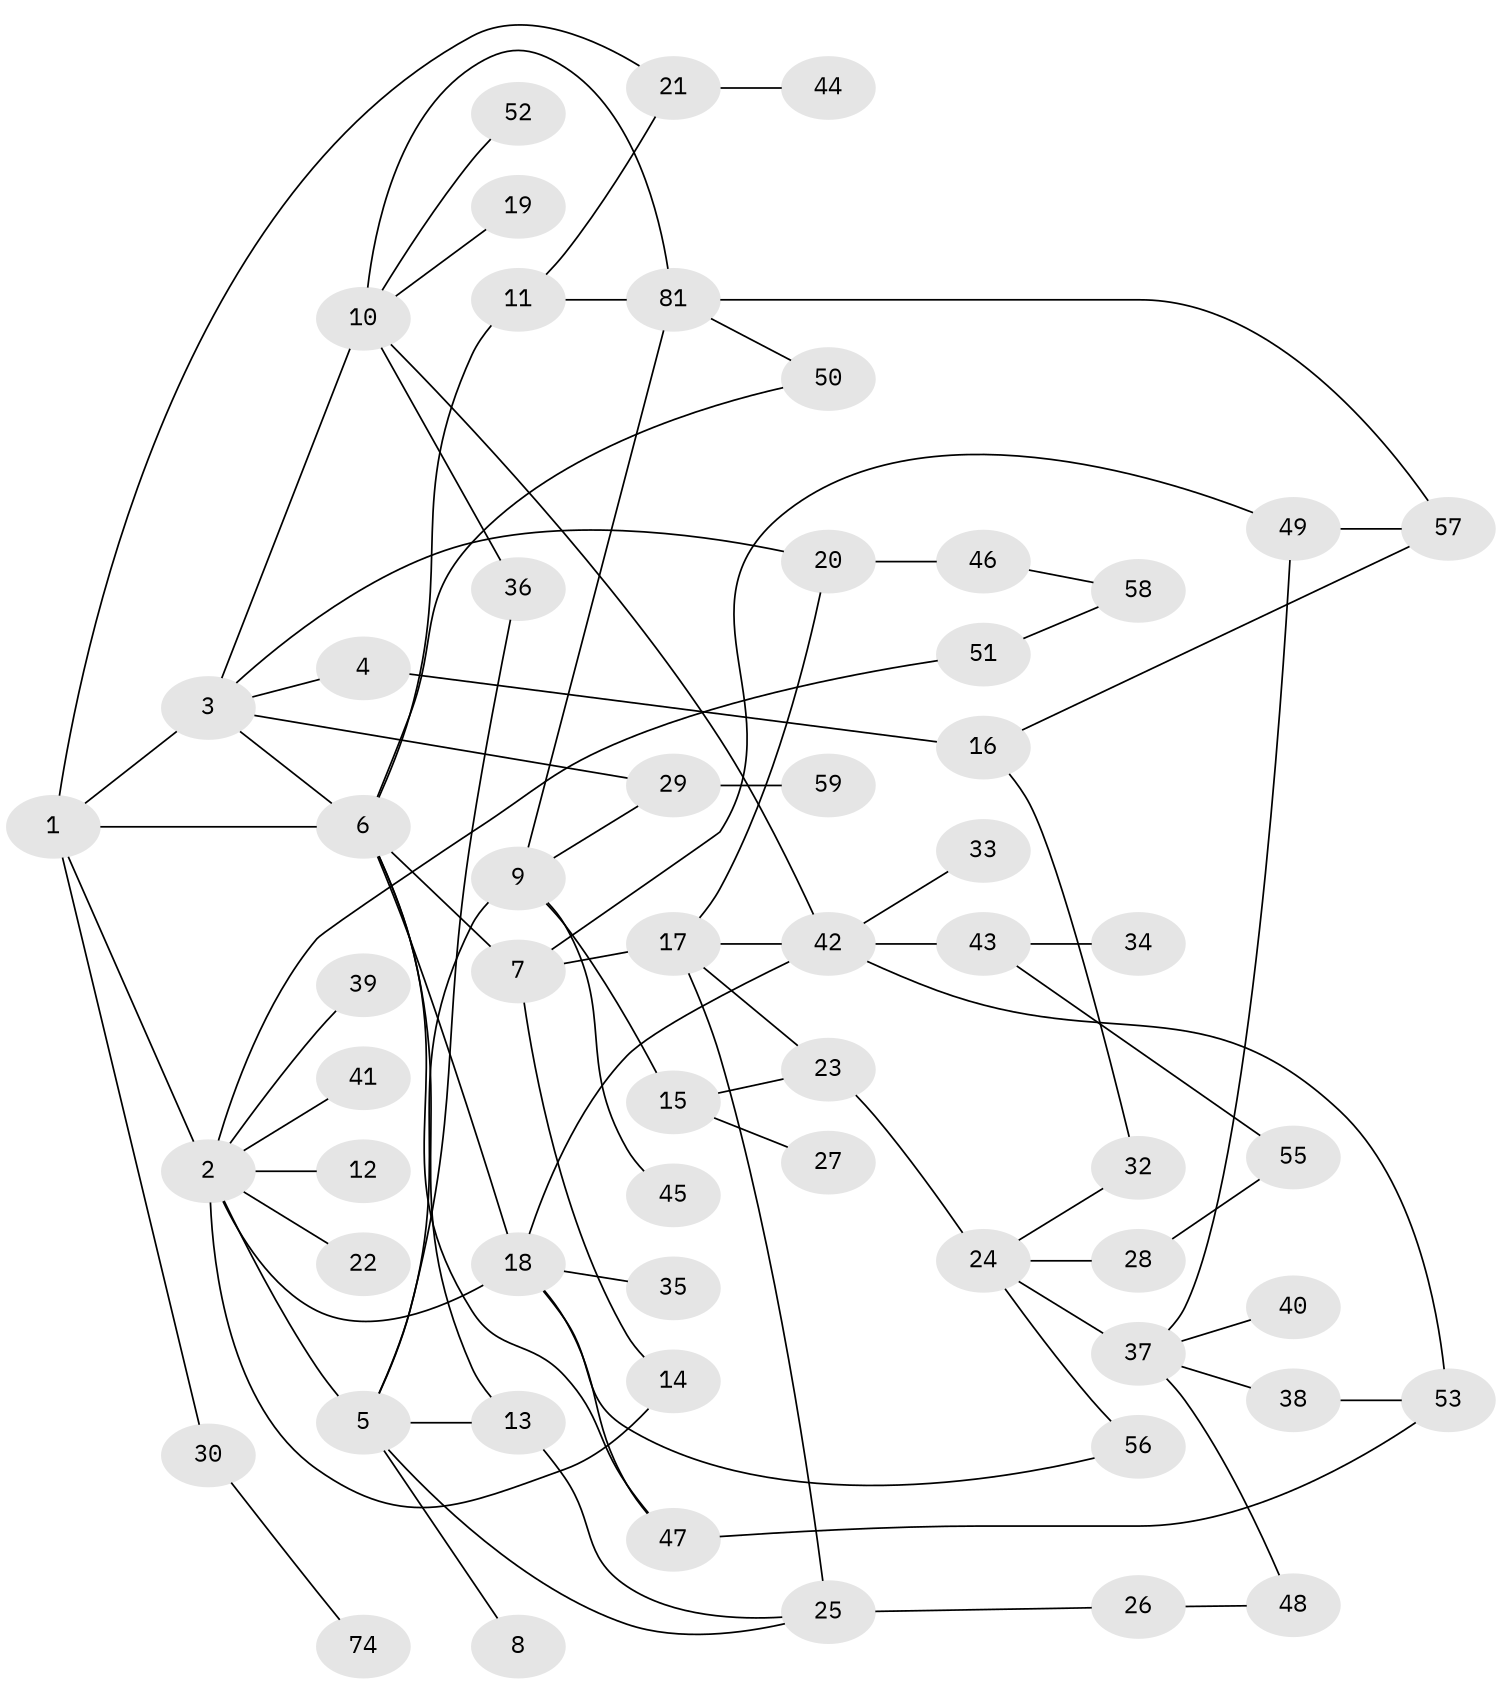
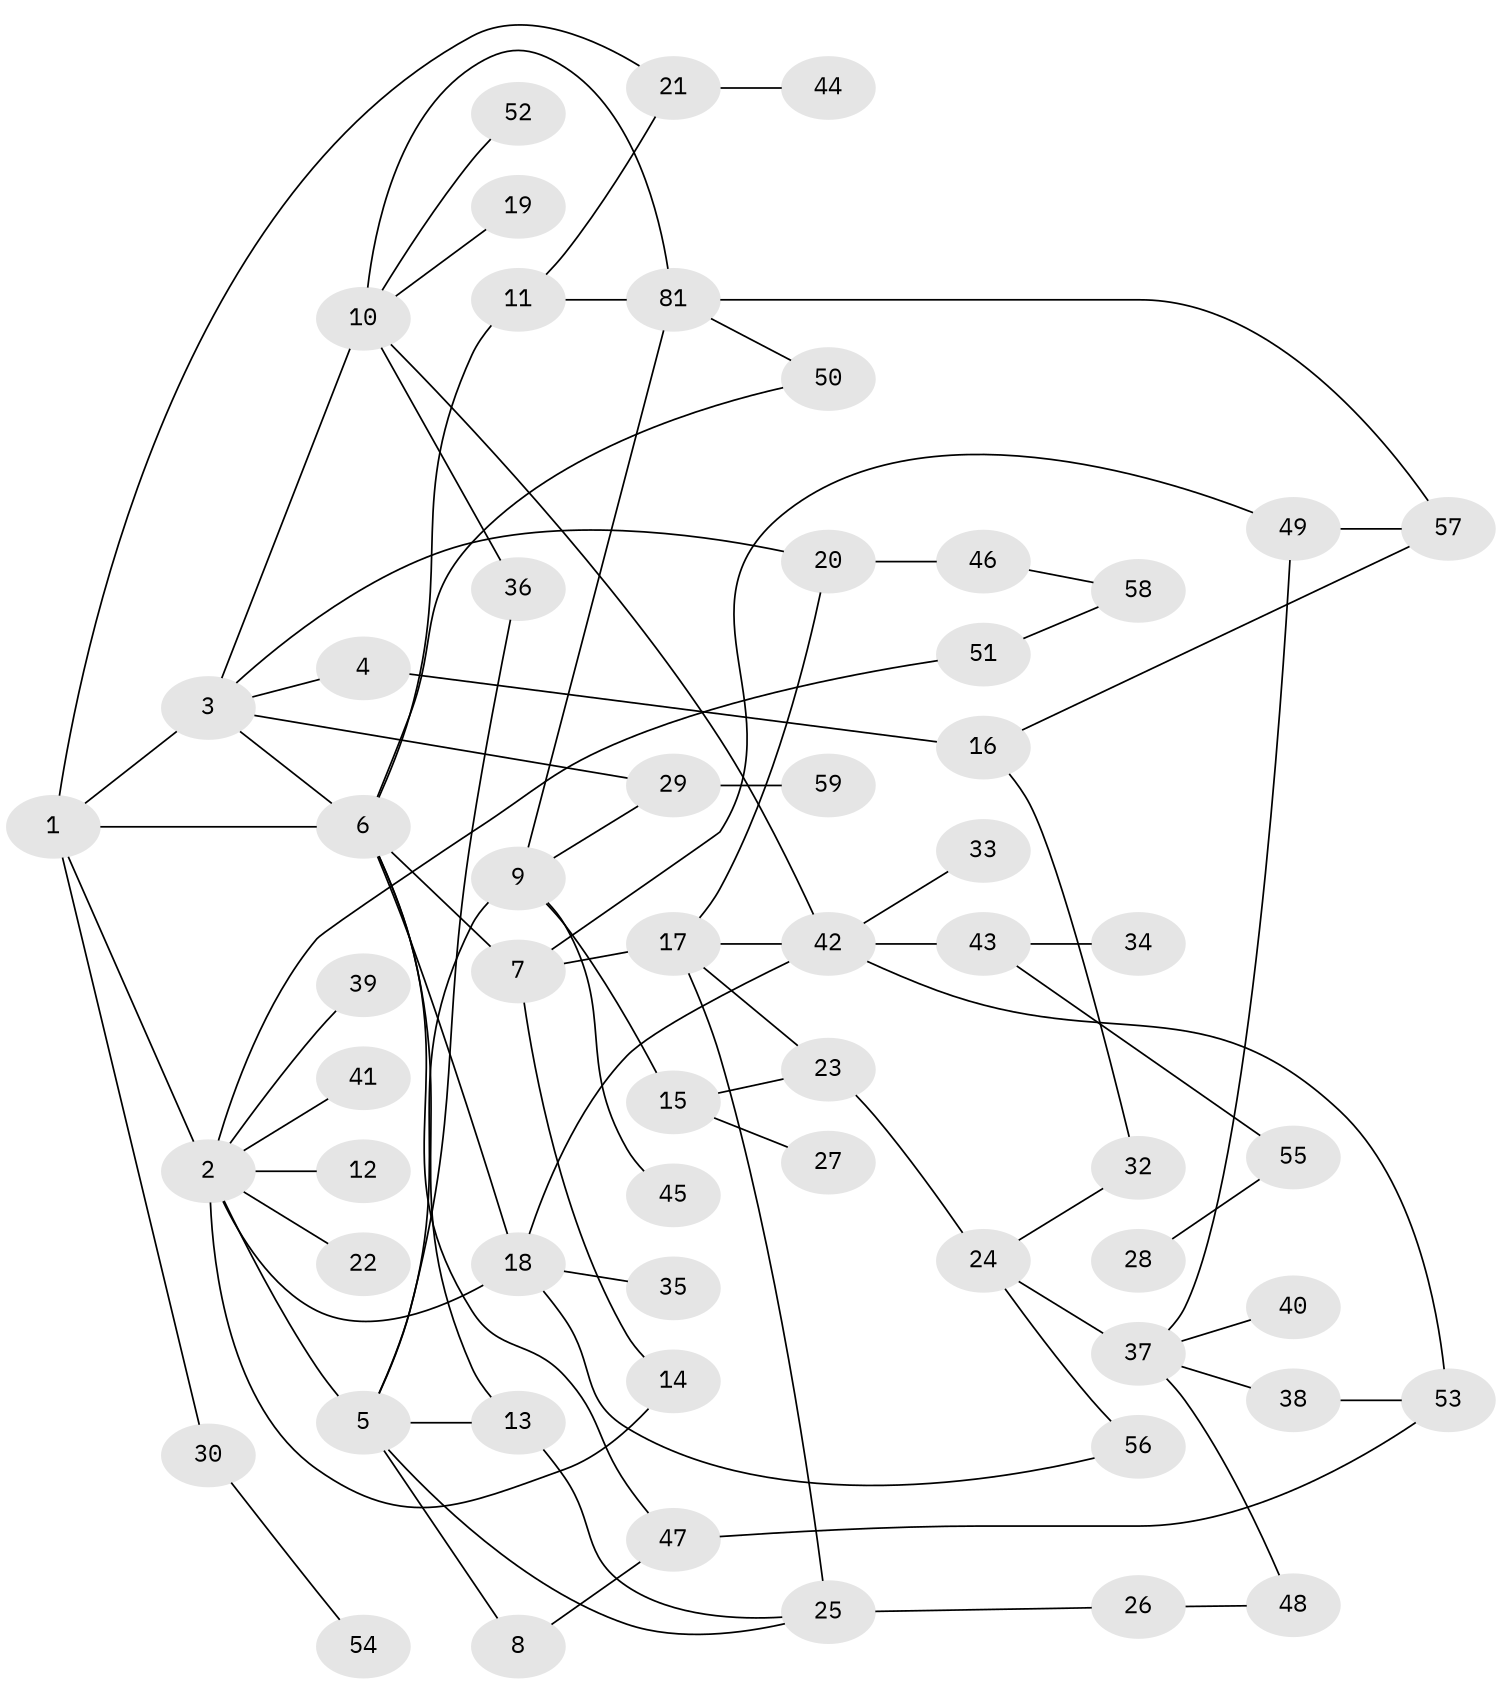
  graph {
    fontname="IBM Plex Mono"
    rankdir=LR
    node [color=gray90 fontname="IBM Plex Mono" style=filled]
    edge [fontname="IBM Plex Mono"]
    1
    2
    3
    6
    21
    30
    5
    12
    14
    18
    22
    39
    41
    51
    4
    10
    20
    29
    13
    7
    11
    47
    50
    44
-   54 [label=74]
+   54
    8
    9
    25
    36
    42
    35
    56
    58
    16
    n35 [label=81]
    19
    52
    46
    59
    32
    57
    15
    45
    26
    17
    49
    53
    23
    27
    33
    43
    24
    28
    37
    55
    48
    38
    40
    34
    1 -- 2
    1 -- 3
    1 -- 6
    1 -- 21
    1 -- 30
    2 -- 5
    2 -- 12
    2 -- 14
    2 -- 18
    2 -- 22
    2 -- 39
    2 -- 41
    2 -- 51
    3 -- 6
    3 -- 4
    3 -- 10
    3 -- 20
    3 -- 29
    6 -- 18
    6 -- 13
    6 -- 7
    6 -- 11
    6 -- 47
    6 -- 50
    21 -- 44
    30 -- 54
    5 -- 13
    5 -- 8
    5 -- 9
    5 -- 25
    5 -- 36
    18 -- 42
    18 -- 35
    18 -- 56
    51 -- 58
    4 -- 16
    10 -- 36
    10 -- 42
    10 -- n35
    10 -- 19
    10 -- 52
    20 -- 46
    29 -- 59
    13 -- 25
    7 -- 14
    7 -- 17
    7 -- 49
    11 -- 21
    11 -- n35
    47 -- 53
-   18 -- 47
+   8 -- 47
    9 -- 29
    9 -- n35
    9 -- 15
    9 -- 45
    25 -- 26
    42 -- 53
    42 -- 33
    42 -- 43
    16 -- 32
    16 -- 57
    n35 -- 50
    n35 -- 57
    46 -- 58
    15 -- 23
    15 -- 27
    26 -- 48
    17 -- 20
    17 -- 25
    17 -- 42
    17 -- 23
    49 -- 57
    23 -- 24
    43 -- 55
    43 -- 34
    24 -- 56
    24 -- 32
-   24 -- 28
    24 -- 37
    28 -- 55
    37 -- 49
    37 -- 48
    37 -- 38
    37 -- 40
    38 -- 53
  }
